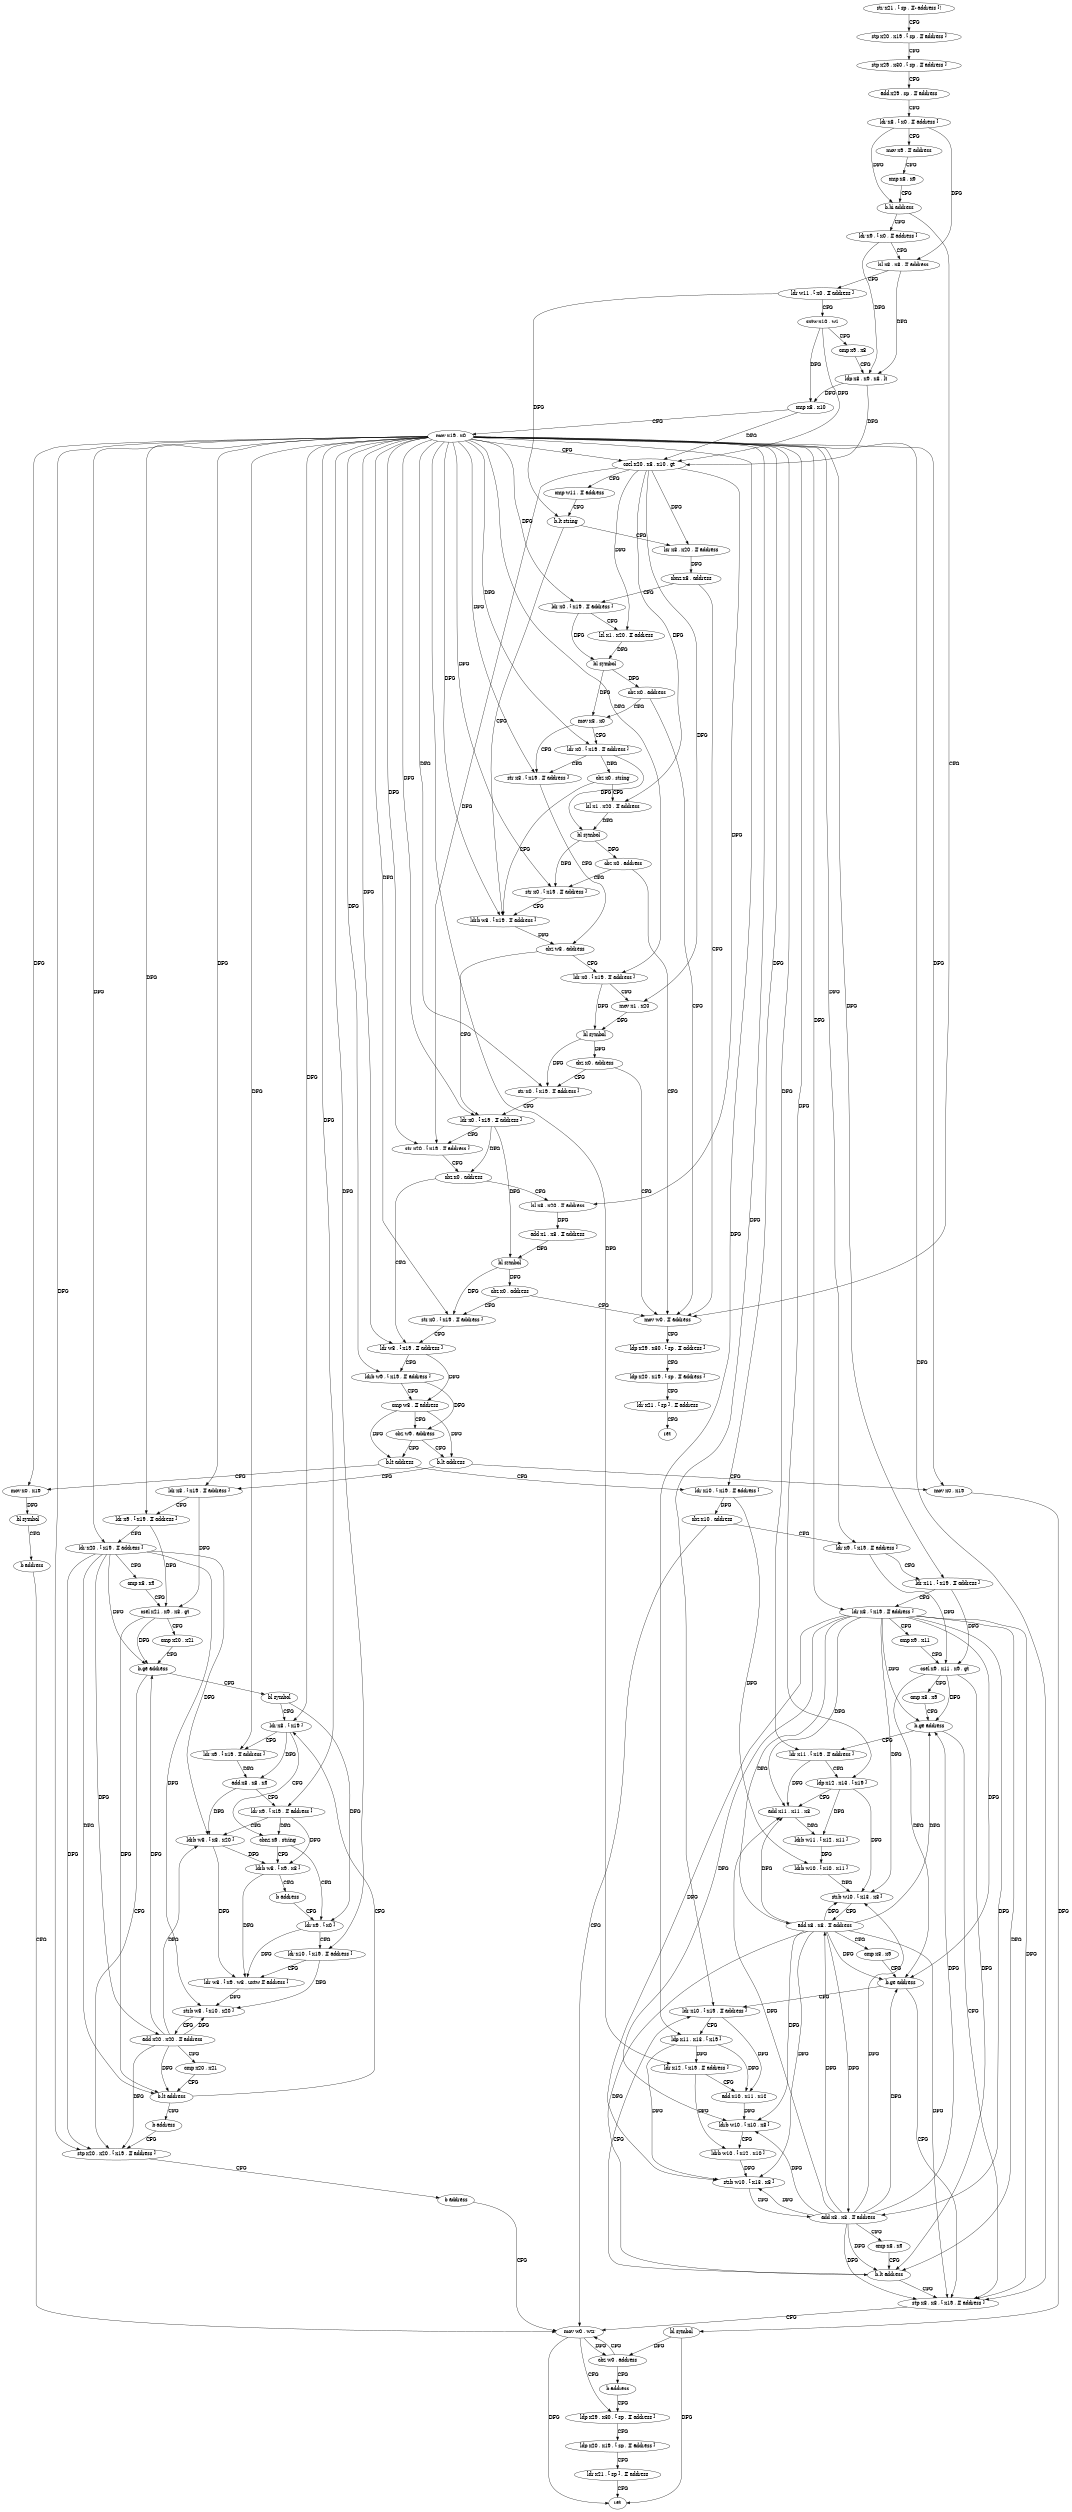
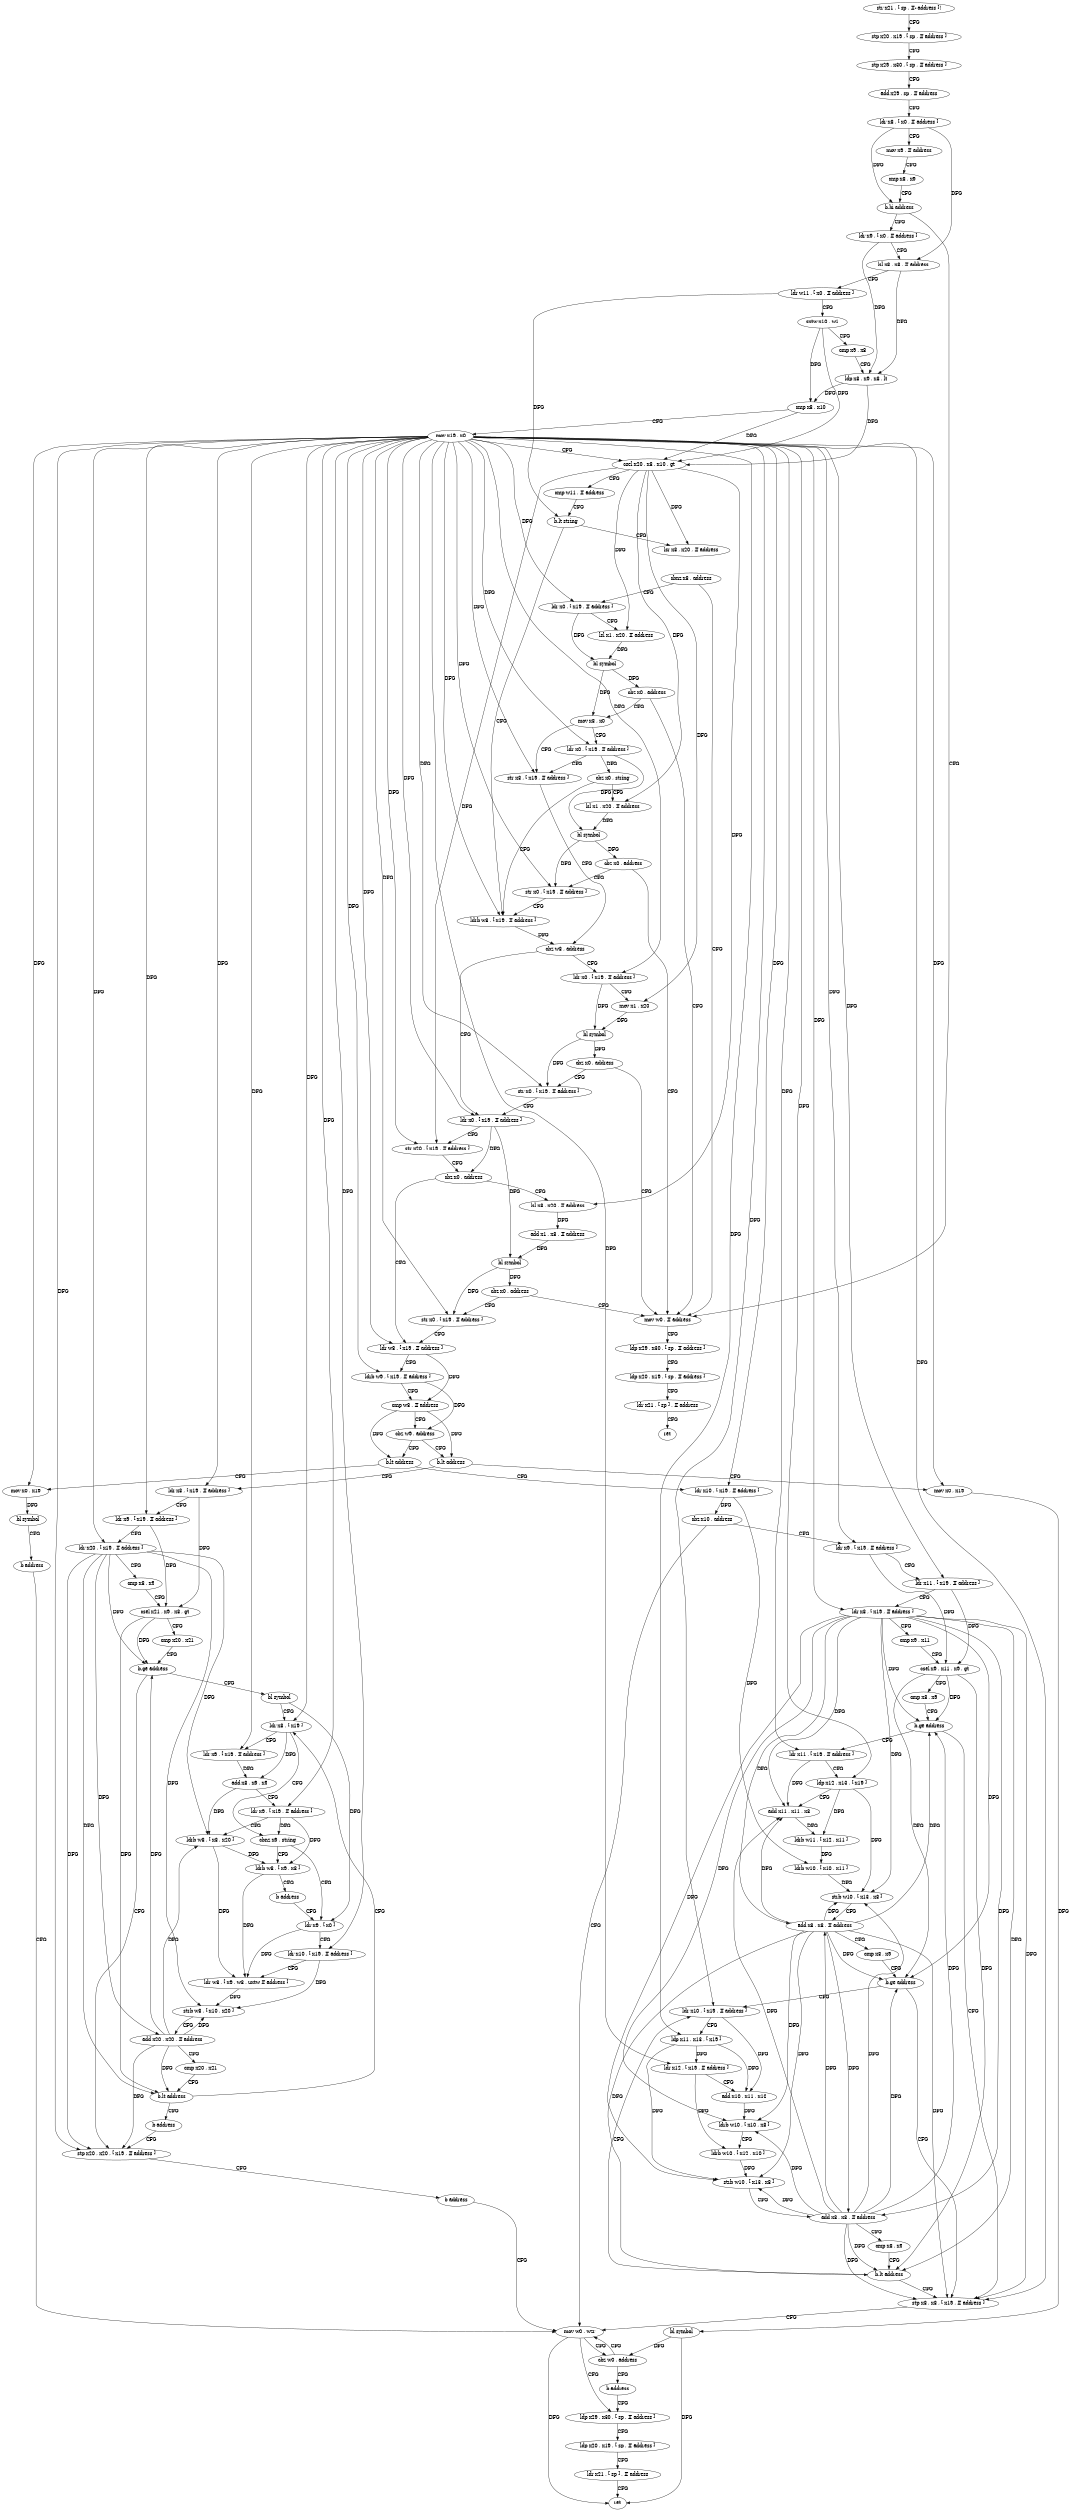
  digraph {
    n1 [label="str x21 , [ sp , #- address ]!"]
    n2 [label="stp x20 , x19 , [ sp , # address ]"]
    n3 [label="stp x29 , x30 , [ sp , # address ]"]
    n4 [label="add x29 , sp , # address"]
    n5 [label="ldr x8 , [ x0 , # address ]"]
    n6 [label="mov x9 , # address"]
    n7 [label="b.hi address"]
    n8 [label="lsl x8 , x8 , # address"]
    n9 [label="cmp x8 , x9"]
    n10 [label="mov w0 , # address"]
    n11 [label="ldr x9 , [ x0 , # address ]"]
    n12 [label="ldp x8 , x9 , x8 , lt"]
    n13 [label="ldr w11 , [ x0 , # address ]"]
    n14 [label="ldp x29 , x30 , [ sp , # address ]"]
    n15 [label="ldp x20 , x19 , [ sp , # address ]"]
    n16 [label="cmp x8 , x10"]
    n17 [label="csel x20 , x8 , x10 , gt"]
    n18 [label="ldr x21 , [ sp ] , # address"]
    n19 [label=ret]
    n20 [label="sxtw x10 , w1"]
    n21 [label="b.lt string"]
    n22 [label="cmp x9 , x8"]
    n23 [label="ldrb w8 , [ x19 , # address ]"]
    n24 [label="lsr x8 , x20 , # address"]
    n25 [label="mov x19 , x0"]
    n26 [label="str x20 , [ x19 , # address ]"]
    n27 [label="cmp w11 , # address"]
    n28 [label="lsl x8 , x20 , # address"]
    n29 [label="mov x1 , x20"]
    n30 [label="lsl x1 , x20 , # address"]
    n31 [label="lsl x1 , x20 , # address"]
    n32 [label="ldr x0 , [ x19 , # address ]"]
    n33 [label="ldr x0 , [ x19 , # address ]"]
    n34 [label="ldr x0 , [ x19 , # address ]"]
    n35 [label="ldr w8 , [ x19 , # address ]"]
    n36 [label="str x0 , [ x19 , # address ]"]
    n37 [label="ldrb w9 , [ x19 , # address ]"]
    n38 [label="str x0 , [ x19 , # address ]"]
    n39 [label="ldr x0 , [ x19 , # address ]"]
    n40 [label="str x8 , [ x19 , # address ]"]
    n41 [label="ldr x10 , [ x19 , # address ]"]
    n42 [label="mov x0 , x19"]
    n43 [label="ldr x8 , [ x19 , # address ]"]
    n44 [label="mov x0 , x19"]
    n45 [label="str x0 , [ x19 , # address ]"]
    n46 [label="ldr x9 , [ x19 , # address ]"]
    n47 [label="ldr x9 , [ x19 , # address ]"]
    n48 [label="ldr x20 , [ x19 , # address ]"]
    n49 [label="stp x20 , x20 , [ x19 , # address ]"]
    n50 [label="ldr x11 , [ x19 , # address ]"]
    n51 [label="ldr x8 , [ x19 , # address ]"]
    n52 [label="stp x8 , x8 , [ x19 , # address ]"]
    n53 [label="ldr x11 , [ x19 , # address ]"]
    n54 [label="ldr x8 , [ x19 ]"]
    n55 [label="ldp x12 , x13 , [ x19 ]"]
    n56 [label="ldr x10 , [ x19 , # address ]"]
    n57 [label="ldr x10 , [ x19 , # address ]"]
    n58 [label="ldp x11 , x13 , [ x19 ]"]
    n59 [label="ldr x12 , [ x19 , # address ]"]
    n60 [label="ldr x9 , [ x19 , # address ]"]
    n61 [label="ldr x9 , [ x19 , # address ]"]
    n62 [label="cbz w8 , address"]
    n63 [label="cbz x0 , address"]
    n64 [label="bl symbol"]
    n65 [label="bl symbol"]
    n66 [label="bl symbol"]
    n67 [label="cmp w8 , # address"]
    n68 [label="cbz w9 , address"]
    n69 [label="cbz x0 , string"]
    n70 [label="bl symbol"]
    n71 [label="cbz x10 , address"]
    n72 [label="ldrb w10 , [ x10 , x11 ]"]
    n73 [label="bl symbol"]
    n74 [label="csel x21 , x9 , x8 , gt"]
    n75 [label="bl symbol"]
    n76 [label="csel x9 , x11 , x9 , gt"]
    n77 [label="cmp x8 , x9"]
    n78 [label="b.ge address"]
    n79 [label="strb w8 , [ x10 , x20 ]"]
    n80 [label="add x20 , x20 , # address"]
    n81 [label="b.lt address"]
    n82 [label="ldrb w8 , [ x8 , x20 ]"]
    n83 [label="b address"]
    n84 [label="cmp x9 , x11"]
    n85 [label="b.ge address"]
    n86 [label="add x11 , x11 , x8"]
    n87 [label="strb w10 , [ x13 , x8 ]"]
    n88 [label="add x8 , x8 , # address"]
    n89 [label="b.ge address"]
    n90 [label="ldrb w10 , [ x10 , x8 ]"]
    n91 [label="strb w10 , [ x13 , x8 ]"]
    n92 [label="add x8 , x8 , # address"]
    n93 [label="b.lt address"]
    n94 [label="mov w0 , wzr"]
-   n95 [label="add x8 , x8 , x9"]
+   n95 [label="add x8 , x9 , x9"]
    n96 [label="cbnz x9 , string"]
    n97 [label="ldrb w11 , [ x12 , x11 ]"]
    n98 [label="add x10 , x11 , x10"]
    n99 [label="ldr w8 , [ x9 , w8 , uxtw # address ]"]
    n100 [label="ldrb w10 , [ x12 , x10 ]"]
    n101 [label="ldrb w8 , [ x9 , x8 ]"]
    n102 [label="cbnz x8 , address"]
    n103 [label="add x1 , x8 , # address"]
    n104 [label="cbz x0 , address"]
    n105 [label="cbz x0 , address"]
    n106 [label="cbz x0 , address"]
    n107 [label="mov x8 , x0"]
    n108 [label="b.lt address"]
    n109 [label="b.lt address"]
    n110 [label="cbz x0 , address"]
    n111 [label="b address"]
    n112 [label="cmp x20 , x21"]
    n113 [label="cbz w0 , address"]
    n114 [label=ret]
    n115 [label="ldp x29 , x30 , [ sp , # address ]"]
    n116 [label="b address"]
    n117 [label="ldp x20 , x19 , [ sp , # address ]"]
    n118 [label="cmp x8 , x9"]
    n119 [label="bl symbol"]
    n120 [label="cmp x20 , x21"]
    n121 [label="b address"]
    n122 [label="ldr x9 , [ x0 ]"]
    n123 [label="ldr x21 , [ sp ] , # address"]
    n124 [label="cmp x8 , x9"]
    n125 [label="cmp x8 , x9"]
    n126 [label="b address"]
    n1 -> n2 [label=CFG]
    n2 -> n3 [label=CFG]
    n3 -> n4 [label=CFG]
    n4 -> n5 [label=CFG]
    n5 -> n6 [label=CFG]
    n5 -> n7 [label=DFG]
    n5 -> n8 [label=DFG]
    n6 -> n9 [label=CFG]
    n7 -> n10 [label=CFG]
    n7 -> n11 [label=CFG]
    n8 -> n12 [label=DFG]
    n8 -> n13 [label=CFG]
    n9 -> n7 [label=CFG]
    n10 -> n14 [label=CFG]
    n11 -> n8 [label=CFG]
    n11 -> n12 [label=DFG]
    n12 -> n16 [label=DFG]
    n12 -> n17 [label=DFG]
    n13 -> n20 [label=CFG]
    n13 -> n21 [label=DFG]
    n14 -> n15 [label=CFG]
    n15 -> n18 [label=CFG]
    n16 -> n17 [label=DFG]
    n16 -> n25 [label=CFG]
    n17 -> n24 [label=DFG]
    n17 -> n26 [label=DFG]
    n17 -> n27 [label=CFG]
    n17 -> n28 [label=DFG]
    n17 -> n29 [label=DFG]
    n17 -> n30 [label=DFG]
    n17 -> n31 [label=DFG]
    n18 -> n19 [label=CFG]
    n20 -> n16 [label=DFG]
    n20 -> n17 [label=DFG]
    n20 -> n22 [label=CFG]
    n21 -> n23 [label=CFG]
    n21 -> n24 [label=CFG]
    n22 -> n12 [label=CFG]
    n23 -> n62 [label=DFG]
-   n24 -> n102 [label=DFG]
    n25 -> n17 [label=CFG]
    n25 -> n23 [label=DFG]
    n25 -> n26 [label=DFG]
    n25 -> n32 [label=DFG]
    n25 -> n33 [label=DFG]
    n25 -> n34 [label=DFG]
    n25 -> n35 [label=DFG]
    n25 -> n36 [label=DFG]
    n25 -> n37 [label=DFG]
    n25 -> n38 [label=DFG]
    n25 -> n39 [label=DFG]
    n25 -> n40 [label=DFG]
    n25 -> n41 [label=DFG]
    n25 -> n42 [label=DFG]
    n25 -> n43 [label=DFG]
    n25 -> n44 [label=DFG]
    n25 -> n45 [label=DFG]
    n25 -> n46 [label=DFG]
    n25 -> n47 [label=DFG]
    n25 -> n48 [label=DFG]
    n25 -> n49 [label=DFG]
    n25 -> n50 [label=DFG]
    n25 -> n51 [label=DFG]
    n25 -> n52 [label=DFG]
    n25 -> n53 [label=DFG]
    n25 -> n54 [label=DFG]
    n25 -> n55 [label=DFG]
    n25 -> n56 [label=DFG]
    n25 -> n57 [label=DFG]
    n25 -> n58 [label=DFG]
    n25 -> n59 [label=DFG]
    n25 -> n60 [label=DFG]
    n25 -> n61 [label=DFG]
    n26 -> n63 [label=CFG]
    n27 -> n21 [label=CFG]
    n28 -> n103 [label=DFG]
    n29 -> n65 [label=DFG]
    n30 -> n66 [label=DFG]
    n31 -> n70 [label=DFG]
    n32 -> n26 [label=CFG]
    n32 -> n63 [label=DFG]
    n32 -> n64 [label=DFG]
    n33 -> n29 [label=CFG]
    n33 -> n65 [label=DFG]
    n34 -> n30 [label=CFG]
    n34 -> n66 [label=DFG]
    n35 -> n37 [label=CFG]
    n35 -> n67 [label=DFG]
    n36 -> n32 [label=CFG]
    n37 -> n67 [label=CFG]
    n37 -> n68 [label=DFG]
    n38 -> n35 [label=CFG]
    n39 -> n40 [label=CFG]
    n39 -> n69 [label=DFG]
    n39 -> n70 [label=DFG]
    n40 -> n62 [label=CFG]
    n41 -> n71 [label=DFG]
    n41 -> n72 [label=DFG]
    n42 -> n73 [label=DFG]
    n43 -> n47 [label=CFG]
    n43 -> n74 [label=DFG]
    n44 -> n75 [label=DFG]
    n45 -> n23 [label=CFG]
    n46 -> n50 [label=CFG]
    n46 -> n76 [label=DFG]
    n47 -> n48 [label=CFG]
    n47 -> n74 [label=DFG]
    n48 -> n49 [label=DFG]
    n48 -> n77 [label=CFG]
    n48 -> n78 [label=DFG]
    n48 -> n79 [label=DFG]
    n48 -> n80 [label=DFG]
    n48 -> n81 [label=DFG]
    n48 -> n82 [label=DFG]
    n49 -> n83 [label=CFG]
    n50 -> n51 [label=CFG]
    n50 -> n76 [label=DFG]
    n51 -> n52 [label=DFG]
    n51 -> n84 [label=CFG]
    n51 -> n85 [label=DFG]
    n51 -> n86 [label=DFG]
    n51 -> n87 [label=DFG]
    n51 -> n88 [label=DFG]
    n51 -> n89 [label=DFG]
    n51 -> n90 [label=DFG]
    n51 -> n91 [label=DFG]
    n51 -> n92 [label=DFG]
    n51 -> n93 [label=DFG]
    n52 -> n94 [label=CFG]
    n53 -> n55 [label=CFG]
    n53 -> n86 [label=DFG]
    n54 -> n60 [label=CFG]
    n54 -> n95 [label=DFG]
    n54 -> n96 [label=CFG]
    n55 -> n86 [label=CFG]
    n55 -> n87 [label=DFG]
    n55 -> n97 [label=DFG]
    n56 -> n58 [label=CFG]
    n56 -> n98 [label=DFG]
    n57 -> n79 [label=DFG]
    n57 -> n99 [label=CFG]
    n58 -> n59 [label=DFG]
    n58 -> n91 [label=DFG]
    n58 -> n98 [label=DFG]
    n59 -> n98 [label=CFG]
    n59 -> n100 [label=DFG]
    n60 -> n95 [label=DFG]
    n61 -> n82 [label=CFG]
    n61 -> n96 [label=DFG]
    n61 -> n101 [label=DFG]
    n62 -> n32 [label=CFG]
    n62 -> n33 [label=CFG]
    n63 -> n28 [label=CFG]
    n63 -> n35 [label=CFG]
    n64 -> n38 [label=DFG]
    n64 -> n104 [label=DFG]
    n65 -> n36 [label=DFG]
    n65 -> n105 [label=DFG]
    n66 -> n106 [label=DFG]
    n66 -> n107 [label=DFG]
    n67 -> n68 [label=CFG]
    n67 -> n108 [label=DFG]
    n67 -> n109 [label=DFG]
    n68 -> n108 [label=CFG]
    n68 -> n109 [label=CFG]
    n69 -> n23 [label=CFG]
    n69 -> n31 [label=CFG]
    n70 -> n45 [label=DFG]
    n70 -> n110 [label=DFG]
    n71 -> n46 [label=CFG]
    n71 -> n94 [label=CFG]
    n72 -> n87 [label=DFG]
    n73 -> n111 [label=CFG]
    n74 -> n78 [label=DFG]
    n74 -> n81 [label=DFG]
    n74 -> n112 [label=CFG]
    n75 -> n113 [label=DFG]
    n75 -> n114 [label=DFG]
    n76 -> n85 [label=DFG]
    n76 -> n89 [label=DFG]
    n76 -> n93 [label=DFG]
    n76 -> n118 [label=CFG]
    n77 -> n74 [label=CFG]
    n78 -> n49 [label=CFG]
    n78 -> n119 [label=CFG]
    n79 -> n80 [label=CFG]
    n80 -> n49 [label=DFG]
    n80 -> n78 [label=DFG]
    n80 -> n79 [label=DFG]
    n80 -> n81 [label=DFG]
    n80 -> n82 [label=DFG]
    n80 -> n120 [label=CFG]
    n81 -> n54 [label=CFG]
    n81 -> n121 [label=CFG]
    n82 -> n99 [label=DFG]
    n82 -> n101 [label=DFG]
    n83 -> n94 [label=CFG]
    n84 -> n76 [label=CFG]
    n85 -> n52 [label=CFG]
    n85 -> n53 [label=CFG]
    n86 -> n97 [label=DFG]
    n87 -> n88 [label=CFG]
    n88 -> n52 [label=DFG]
    n88 -> n85 [label=DFG]
    n88 -> n86 [label=DFG]
    n88 -> n87 [label=DFG]
    n88 -> n89 [label=DFG]
    n88 -> n90 [label=DFG]
    n88 -> n91 [label=DFG]
    n88 -> n92 [label=DFG]
    n88 -> n93 [label=DFG]
    n88 -> n124 [label=CFG]
    n89 -> n52 [label=CFG]
    n89 -> n56 [label=CFG]
    n90 -> n100 [label=CFG]
    n91 -> n92 [label=CFG]
    n92 -> n52 [label=DFG]
    n92 -> n85 [label=DFG]
    n92 -> n86 [label=DFG]
    n92 -> n87 [label=DFG]
    n92 -> n88 [label=DFG]
    n92 -> n89 [label=DFG]
    n92 -> n90 [label=DFG]
    n92 -> n91 [label=DFG]
    n92 -> n93 [label=DFG]
    n92 -> n125 [label=CFG]
    n93 -> n52 [label=CFG]
    n93 -> n56 [label=CFG]
-   n94 -> n113 [label=DFG]
+   n94 -> n113 [label=CFG]
    n94 -> n114 [label=DFG]
    n94 -> n115 [label=CFG]
    n95 -> n61 [label=CFG]
    n95 -> n82 [label=DFG]
    n96 -> n101 [label=CFG]
    n96 -> n122 [label=CFG]
    n97 -> n72 [label=DFG]
    n98 -> n90 [label=DFG]
    n99 -> n79 [label=DFG]
    n100 -> n91 [label=DFG]
    n101 -> n99 [label=DFG]
    n101 -> n126 [label=CFG]
    n102 -> n10 [label=CFG]
    n102 -> n34 [label=CFG]
    n103 -> n64 [label=DFG]
    n104 -> n10 [label=CFG]
    n104 -> n38 [label=CFG]
    n105 -> n10 [label=CFG]
    n105 -> n36 [label=CFG]
    n106 -> n10 [label=CFG]
    n106 -> n107 [label=CFG]
    n107 -> n39 [label=CFG]
    n107 -> n40 [label=CFG]
    n108 -> n41 [label=CFG]
    n108 -> n42 [label=CFG]
    n109 -> n43 [label=CFG]
    n109 -> n44 [label=CFG]
    n110 -> n10 [label=CFG]
    n110 -> n45 [label=CFG]
    n111 -> n94 [label=CFG]
    n112 -> n78 [label=CFG]
    n113 -> n94 [label=CFG]
    n113 -> n116 [label=CFG]
    n115 -> n117 [label=CFG]
    n116 -> n115 [label=CFG]
    n117 -> n123 [label=CFG]
    n118 -> n85 [label=CFG]
    n119 -> n54 [label=CFG]
    n119 -> n122 [label=DFG]
    n120 -> n81 [label=CFG]
    n121 -> n49 [label=CFG]
    n122 -> n57 [label=CFG]
    n122 -> n99 [label=DFG]
    n123 -> n114 [label=CFG]
    n124 -> n89 [label=CFG]
    n125 -> n93 [label=CFG]
    n126 -> n122 [label=CFG]
  }
